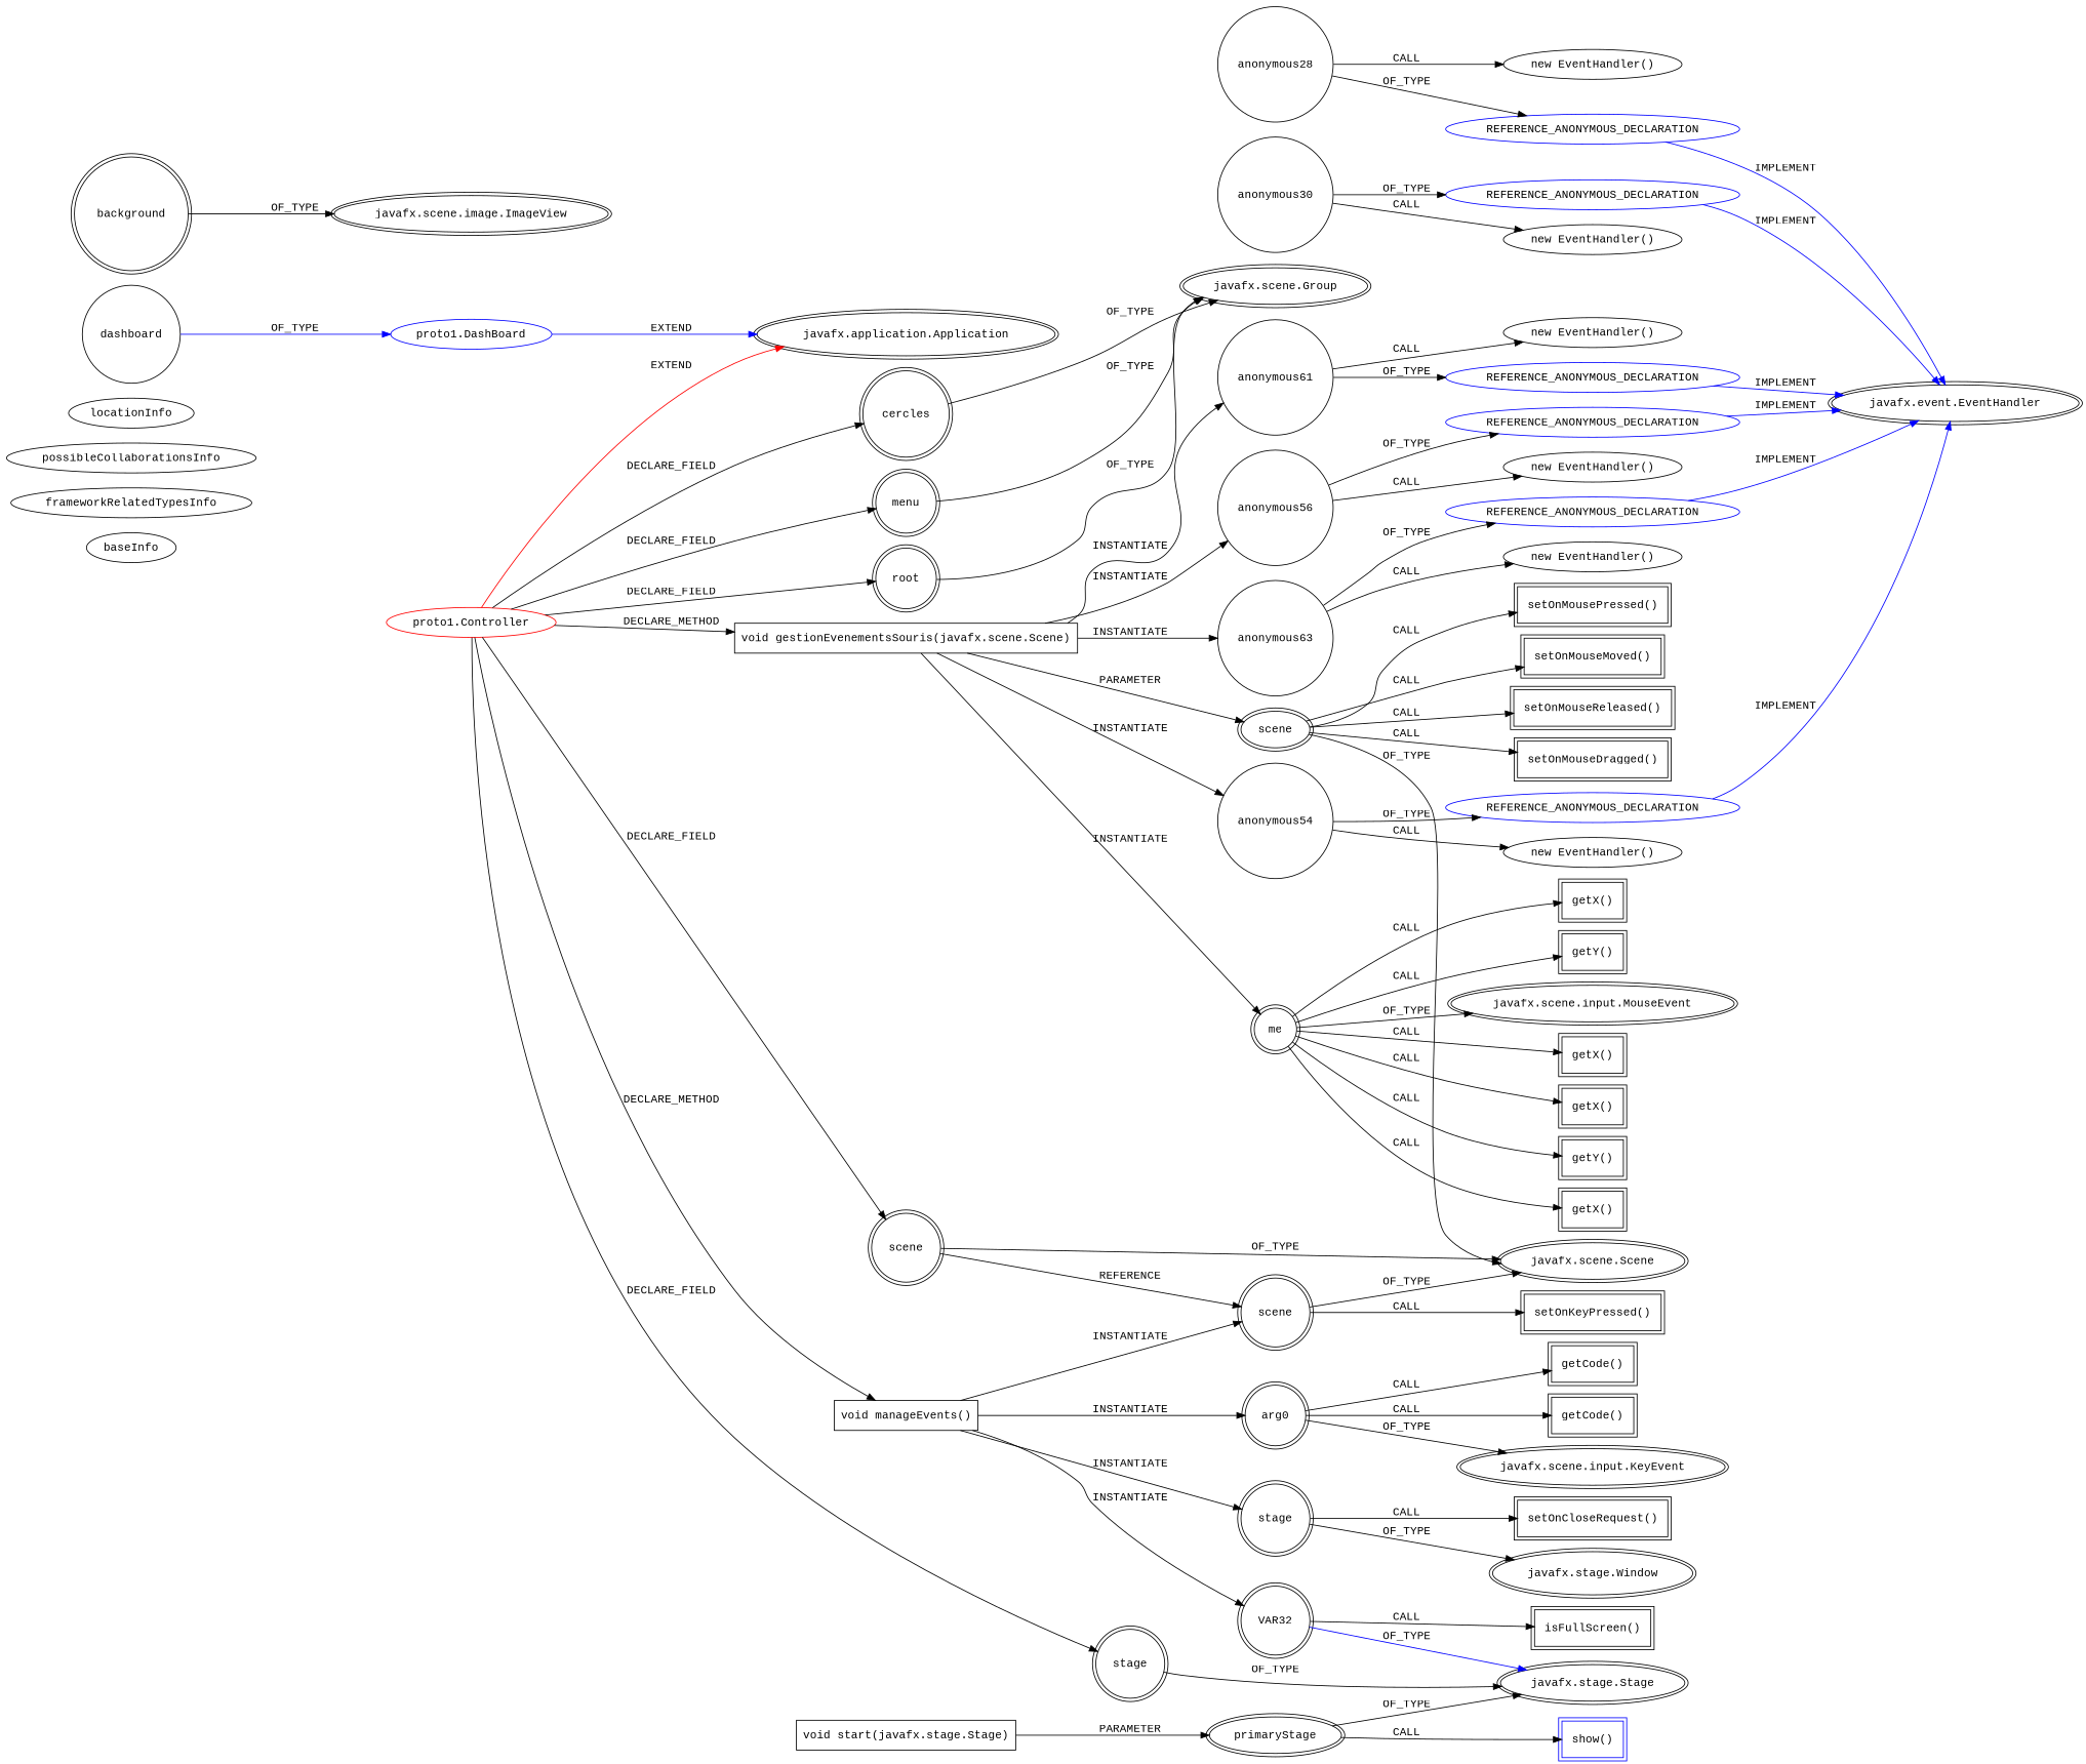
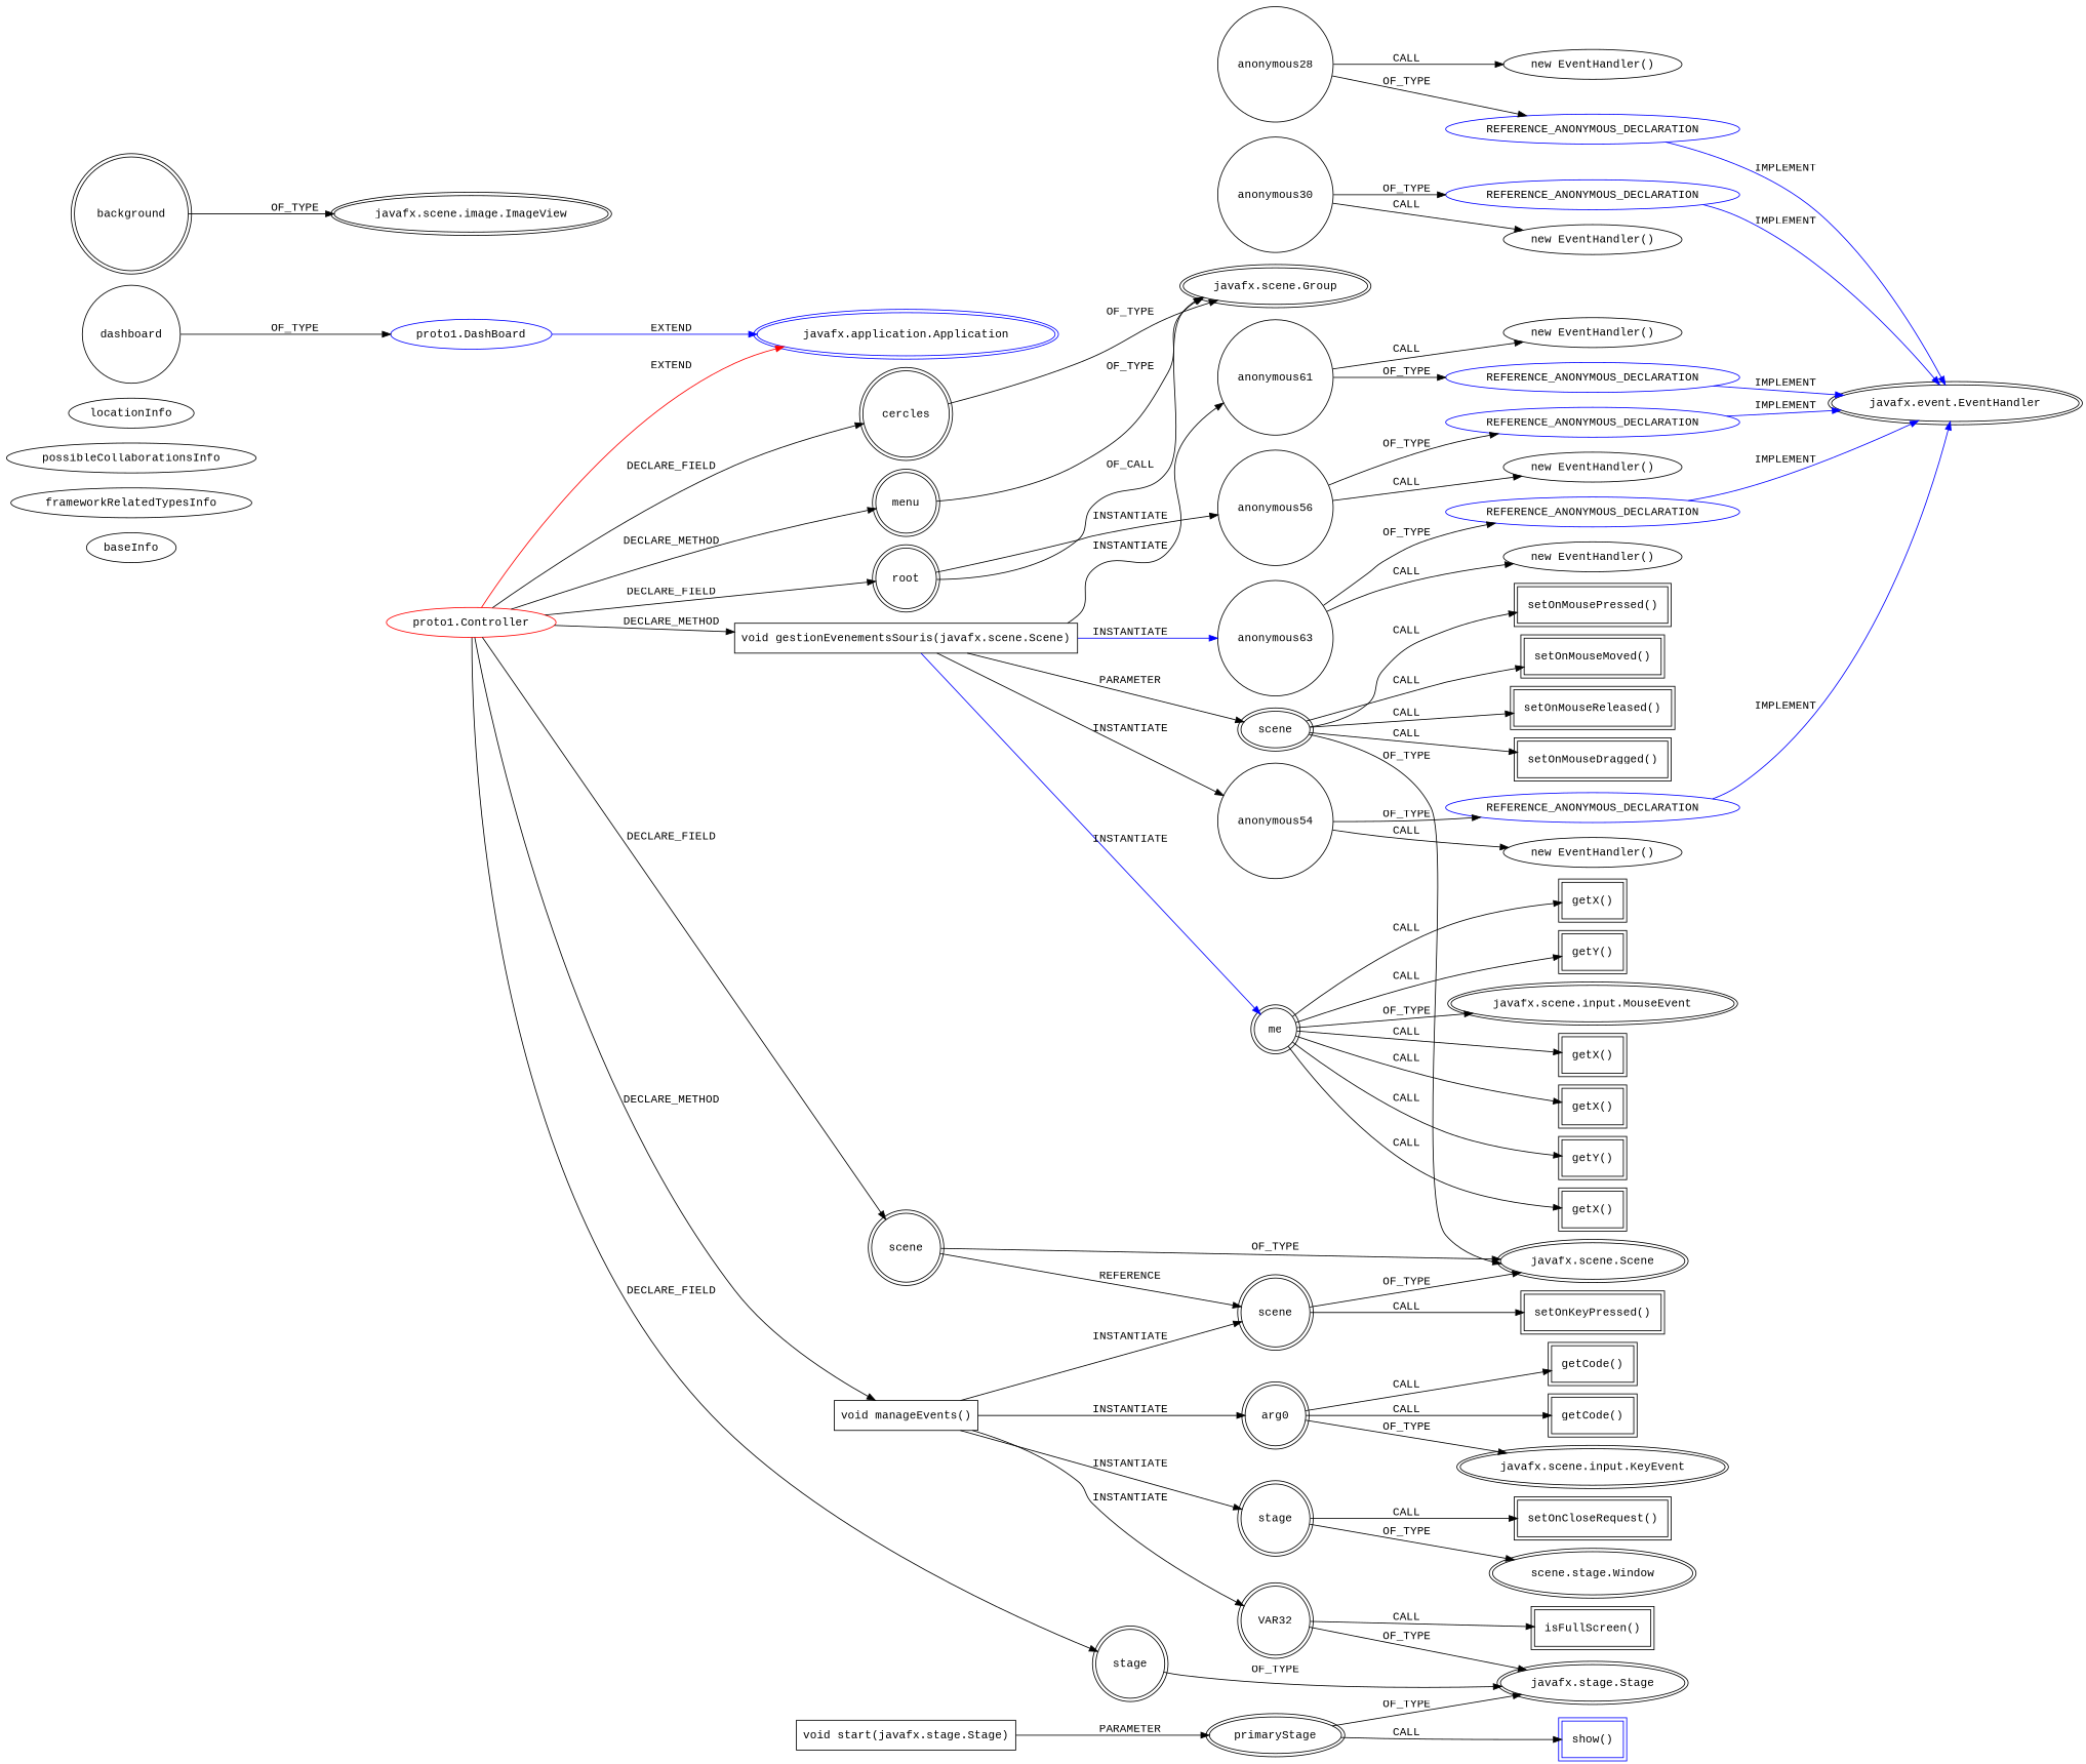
  digraph {
    fontname="Liberation Mono"
    rankdir=LR
    node [fontname="Liberation Mono" isFrameworkType=true vertexType=INSIDE_CALL peripheries=2]
    edge [fontname="Liberation Mono"]
    baseInfo [category=extension_graph graphId=2446 isAnonymous=false possibleRelation=true isFrameworkType="" vertexType="" peripheries=""]
    frameworkRelatedTypesInfo [0="javafx.application.Application" isFrameworkType="" vertexType="" peripheries=""]
    possibleCollaborationsInfo [0="2446~CLIENT_METHOD_DECLARATION-INSTANTIATION-~javafx.application.Application ~javafx.event.EventHandler ~false~true" 1="2446~FIELD_DECLARATION-~javafx.application.Application ~javafx.application.Application ~false~false" isFrameworkType="" vertexType="" peripheries=""]
    locationInfo [contextSignature=Controller filePath="/didygo-gce-display/gce-display-master/src/proto1/Controller.java" graphId=2446 projectName="didygo-gce-display" isFrameworkType="" vertexType="" peripheries=""]
    n5 [color=red isFrameworkType=false label="proto1.Controller" vertexType=ROOT_CLIENT_CLASS_DECLARATION peripheries=""]
-   n6 [label="javafx.application.Application" vertexType=FRAMEWORK_CLASS_TYPE]
+   n6 [label="javafx.application.Application" vertexType=FRAMEWORK_CLASS_TYPE color=blue]
    n7 [label=cercles shape=circle vertexType=FIELD_DECLARATION]
    n8 [label=menu shape=circle vertexType=FIELD_DECLARATION]
    n9 [label=root shape=circle vertexType=FIELD_DECLARATION]
    n10 [label=scene shape=circle vertexType=FIELD_DECLARATION]
    n11 [label=stage shape=circle vertexType=FIELD_DECLARATION]
    n12 [isFrameworkType=false label="void manageEvents()" shape=box vertexType=CLIENT_METHOD_DECLARATION peripheries=""]
    n13 [isFrameworkType=false label="void gestionEvenementsSouris(javafx.scene.Scene)" shape=box vertexType=CLIENT_METHOD_DECLARATION peripheries=""]
    n14 [label=background shape=circle vertexType=FIELD_DECLARATION]
    n15 [label="javafx.scene.image.ImageView" vertexType=FRAMEWORK_CLASS_TYPE]
    n16 [label="javafx.scene.Group" vertexType=FRAMEWORK_CLASS_TYPE]
    n17 [isFrameworkType=false label=dashboard shape=circle vertexType=FIELD_DECLARATION peripheries=""]
    n18 [color=blue isFrameworkType=false label="proto1.DashBoard" vertexType=REFERENCE_CLIENT_CLASS_DECLARATION peripheries=""]
    n19 [label="javafx.scene.Scene" vertexType=FRAMEWORK_CLASS_TYPE]
    n20 [label=scene shape=circle vertexType=VARIABLE_EXPRESION]
    n21 [label="javafx.stage.Stage" vertexType=FRAMEWORK_CLASS_TYPE]
    n22 [isFrameworkType=false label="void start(javafx.stage.Stage)" shape=box vertexType=OVERRIDING_METHOD_DECLARATION peripheries=""]
    n23 [label=primaryStage vertexType=PARAMETER_DECLARATION]
    n24 [label=stage shape=circle vertexType=VARIABLE_EXPRESION]
    n25 [label=arg0 shape=circle vertexType=VARIABLE_EXPRESION]
    n26 [label=VAR32 shape=circle vertexType=VARIABLE_EXPRESION]
    n27 [label=scene vertexType=PARAMETER_DECLARATION]
    n28 [isFrameworkType=false label=anonymous54 shape=circle vertexType=VARIABLE_EXPRESION peripheries=""]
    n29 [isFrameworkType=false label=anonymous56 shape=circle vertexType=VARIABLE_EXPRESION peripheries=""]
    n30 [label=me shape=circle vertexType=VARIABLE_EXPRESION]
    n31 [isFrameworkType=false label=anonymous61 shape=circle vertexType=VARIABLE_EXPRESION peripheries=""]
    n32 [isFrameworkType=false label=anonymous63 shape=circle vertexType=VARIABLE_EXPRESION peripheries=""]
    n33 [label="setOnKeyPressed()" shape=box]
    n34 [color=blue label="show()" shape=box]
-   n35 [label="javafx.stage.Window" vertexType=FRAMEWORK_CLASS_TYPE]
+   n35 [label="scene.stage.Window" vertexType=FRAMEWORK_CLASS_TYPE]
    n36 [label="setOnCloseRequest()" shape=box]
    n37 [isFrameworkType=false label=anonymous28 shape=circle vertexType=VARIABLE_EXPRESION peripheries=""]
    n38 [color=blue isFrameworkType=false label=REFERENCE_ANONYMOUS_DECLARATION vertexType=REFERENCE_ANONYMOUS_DECLARATION peripheries=""]
    n39 [isFrameworkType=false label="new EventHandler()" vertexType=CONSTRUCTOR_CALL peripheries=""]
    n40 [isFrameworkType=false label=anonymous30 shape=circle vertexType=VARIABLE_EXPRESION peripheries=""]
    n41 [color=blue isFrameworkType=false label=REFERENCE_ANONYMOUS_DECLARATION vertexType=REFERENCE_ANONYMOUS_DECLARATION peripheries=""]
    n42 [isFrameworkType=false label="new EventHandler()" vertexType=CONSTRUCTOR_CALL peripheries=""]
    n43 [label="javafx.scene.input.KeyEvent" vertexType=FRAMEWORK_CLASS_TYPE]
    n44 [label="getCode()" shape=box]
    n45 [label="getCode()" shape=box]
    n46 [label="isFullScreen()" shape=box]
    n47 [label="javafx.event.EventHandler" vertexType=FRAMEWORK_INTERFACE_TYPE]
    n48 [label="setOnMousePressed()" shape=box]
    n49 [label="setOnMouseMoved()" shape=box]
    n50 [label="setOnMouseReleased()" shape=box]
    n51 [label="setOnMouseDragged()" shape=box]
    n52 [color=blue isFrameworkType=false label=REFERENCE_ANONYMOUS_DECLARATION vertexType=REFERENCE_ANONYMOUS_DECLARATION peripheries=""]
    n53 [isFrameworkType=false label="new EventHandler()" vertexType=CONSTRUCTOR_CALL peripheries=""]
    n54 [color=blue isFrameworkType=false label=REFERENCE_ANONYMOUS_DECLARATION vertexType=REFERENCE_ANONYMOUS_DECLARATION peripheries=""]
    n55 [isFrameworkType=false label="new EventHandler()" vertexType=CONSTRUCTOR_CALL peripheries=""]
    n56 [label="javafx.scene.input.MouseEvent" vertexType=FRAMEWORK_CLASS_TYPE]
    n57 [label="getX()" shape=box]
    n58 [label="getY()" shape=box]
    n59 [label="getX()" shape=box]
    n60 [label="getX()" shape=box]
    n61 [label="getY()" shape=box]
    n62 [label="getX()" shape=box]
    n63 [color=blue isFrameworkType=false label=REFERENCE_ANONYMOUS_DECLARATION vertexType=REFERENCE_ANONYMOUS_DECLARATION peripheries=""]
    n64 [isFrameworkType=false label="new EventHandler()" vertexType=CONSTRUCTOR_CALL peripheries=""]
    n65 [color=blue isFrameworkType=false label=REFERENCE_ANONYMOUS_DECLARATION vertexType=REFERENCE_ANONYMOUS_DECLARATION peripheries=""]
    n66 [isFrameworkType=false label="new EventHandler()" vertexType=CONSTRUCTOR_CALL peripheries=""]
    n5 -> n6 [color=red label=EXTEND]
    n5 -> n7 [label=DECLARE_FIELD]
-   n5 -> n8 [label=DECLARE_FIELD]
+   n5 -> n8 [label=DECLARE_METHOD]
    n5 -> n9 [label=DECLARE_FIELD]
    n5 -> n10 [label=DECLARE_FIELD]
    n5 -> n11 [label=DECLARE_FIELD]
    n5 -> n12 [label=DECLARE_METHOD]
    n5 -> n13 [label=DECLARE_METHOD]
    n7 -> n16 [label=OF_TYPE]
    n8 -> n16 [label=OF_TYPE]
-   n9 -> n16 [label=OF_TYPE]
+   n9 -> n16 [label=OF_CALL]
    n10 -> n19 [label=OF_TYPE]
    n10 -> n20 [label=REFERENCE]
    n11 -> n21 [label=OF_TYPE]
    n12 -> n20 [label=INSTANTIATE]
    n12 -> n24 [label=INSTANTIATE]
    n12 -> n25 [label=INSTANTIATE]
    n12 -> n26 [label=INSTANTIATE]
    n13 -> n27 [label=PARAMETER]
    n13 -> n28 [label=INSTANTIATE]
-   n13 -> n29 [label=INSTANTIATE]
-   n13 -> n30 [label=INSTANTIATE]
+   n9 -> n29 [label=INSTANTIATE]
+   n13 -> n30 [label=INSTANTIATE color=blue]
    n13 -> n31 [label=INSTANTIATE]
-   n13 -> n32 [label=INSTANTIATE]
+   n13 -> n32 [label=INSTANTIATE color=blue]
    n14 -> n15 [label=OF_TYPE]
-   n17 -> n18 [label=OF_TYPE color=blue]
+   n17 -> n18 [label=OF_TYPE]
    n18 -> n6 [color=blue label=EXTEND]
    n20 -> n19 [label=OF_TYPE]
    n20 -> n33 [label=CALL]
    n22 -> n23 [label=PARAMETER]
    n23 -> n21 [label=OF_TYPE]
    n23 -> n34 [label=CALL]
    n24 -> n35 [label=OF_TYPE]
    n24 -> n36 [label=CALL]
    n25 -> n43 [label=OF_TYPE]
    n25 -> n44 [label=CALL]
    n25 -> n45 [label=CALL]
-   n26 -> n21 [label=OF_TYPE color=blue]
+   n26 -> n21 [label=OF_TYPE]
    n26 -> n46 [label=CALL]
    n27 -> n19 [label=OF_TYPE]
    n27 -> n48 [label=CALL]
    n27 -> n49 [label=CALL]
    n27 -> n50 [label=CALL]
    n27 -> n51 [label=CALL]
    n28 -> n52 [label=OF_TYPE]
    n28 -> n53 [label=CALL]
    n29 -> n54 [label=OF_TYPE]
    n29 -> n55 [label=CALL]
    n30 -> n56 [label=OF_TYPE]
    n30 -> n57 [label=CALL]
    n30 -> n58 [label=CALL]
    n30 -> n59 [label=CALL]
    n30 -> n60 [label=CALL]
    n30 -> n61 [label=CALL]
    n30 -> n62 [label=CALL]
    n31 -> n63 [label=OF_TYPE]
    n31 -> n64 [label=CALL]
    n32 -> n65 [label=OF_TYPE]
    n32 -> n66 [label=CALL]
    n37 -> n38 [label=OF_TYPE]
    n37 -> n39 [label=CALL]
    n38 -> n47 [color=blue label=IMPLEMENT]
    n40 -> n41 [label=OF_TYPE]
    n40 -> n42 [label=CALL]
    n41 -> n47 [color=blue label=IMPLEMENT]
    n52 -> n47 [color=blue label=IMPLEMENT]
    n54 -> n47 [color=blue label=IMPLEMENT]
    n63 -> n47 [color=blue label=IMPLEMENT]
    n65 -> n47 [color=blue label=IMPLEMENT]
  }
